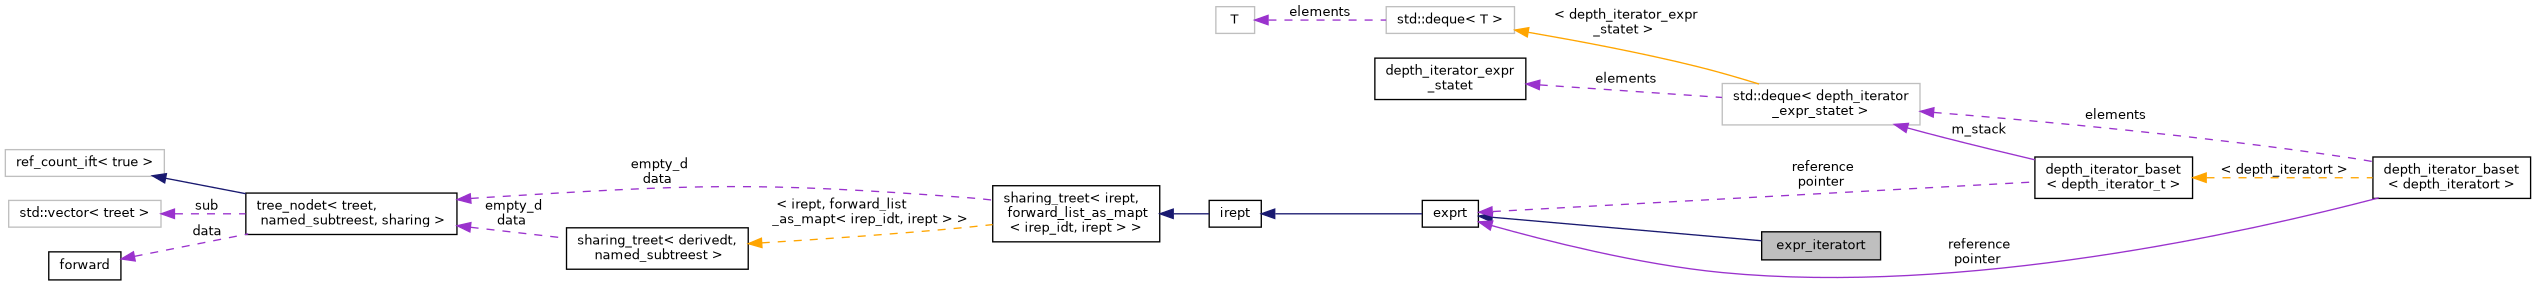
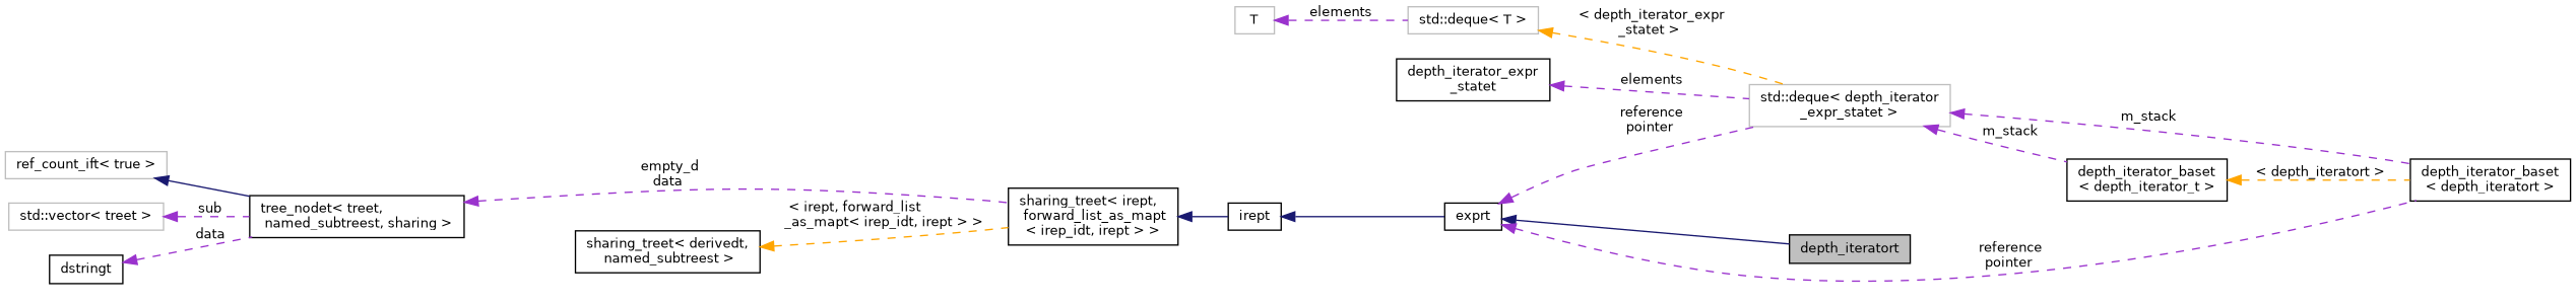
  digraph {
    rankdir=LR
    node [color=black fontname=Helvetica fontsize=10 shape=record]
    edge [color=darkorchid3 dir=back fontname=Helvetica fontsize=10 labelfontname=Helvetica labelfontsize=10 style=dashed]
-   n1 [fillcolor=grey75 fontcolor=black height=0.2 label=expr_iteratort style=filled width=0.4]
+   n1 [fillcolor=grey75 fontcolor=black height=0.2 label=depth_iteratort style=filled width=0.4]
    n2 [height=0.2 label="depth_iterator_baset\l\< depth_iteratort \>" width=0.4]
    n3 [color=grey75 height=0.2 label="std::deque\< depth_iterator\l_expr_statet \>" width=0.4]
    n4 [height=0.2 label="depth_iterator_baset\l\< depth_iterator_t \>" width=0.4]
    n5 [height=0.2 label="depth_iterator_expr\l_statet" width=0.4]
    n6 [color=grey75 height=0.2 label="std::deque\< T \>" width=0.4]
    n7 [color=grey75 height=0.2 label=T width=0.4]
    n8 [height=0.2 label=exprt width=0.4]
    n9 [height=0.2 label=irept width=0.4]
    n10 [height=0.2 label="sharing_treet\< irept,\l forward_list_as_mapt\l\< irep_idt, irept \> \>" width=0.4]
    n11 [height=0.2 label="tree_nodet\< treet,\l named_subtreest, sharing \>" width=0.4]
    n12 [height=0.2 label="sharing_treet\< derivedt,\l named_subtreest \>" width=0.4]
    n13 [color=grey75 height=0.2 label="ref_count_ift\< true \>" width=0.4]
    n14 [color=grey75 height=0.2 label="std::vector\< treet \>" width=0.4]
-   n15 [height=0.2 label=forward width=0.4]
-   n3 -> n2 [label=" elements"]
-   n3 -> n4 [label=" m_stack" style=solid]
+   n15 [height=0.2 label=dstringt width=0.4]
+   n3 -> n2 [label=" m_stack"]
+   n3 -> n4 [label=" m_stack"]
    n4 -> n2 [color=orange label=" \< depth_iteratort \>"]
    n5 -> n3 [label=" elements"]
-   n6 -> n3 [color=orange label=" \< depth_iterator_expr\l_statet \>" style=solid]
+   n6 -> n3 [color=orange label=" \< depth_iterator_expr\l_statet \>"]
    n7 -> n6 [label=" elements"]
    n8 -> n1 [color=midnightblue style=solid]
-   n8 -> n2 [label=" reference\npointer" style=solid]
-   n8 -> n4 [label=" reference\npointer"]
+   n8 -> n2 [label=" reference\npointer"]
+   n8 -> n3 [label=" reference\npointer"]
    n9 -> n8 [color=midnightblue style=solid]
    n10 -> n9 [color=midnightblue style=solid]
    n11 -> n10 [label=" empty_d\ndata"]
-   n11 -> n12 [label=" empty_d\ndata"]
    n12 -> n10 [color=orange label=" \< irept, forward_list\l_as_mapt\< irep_idt, irept \> \>"]
    n13 -> n11 [color=midnightblue style=solid]
    n14 -> n11 [label=" sub"]
    n15 -> n11 [label=" data"]
  }
